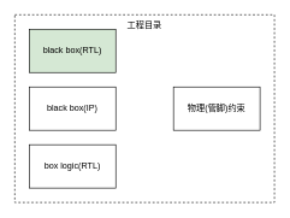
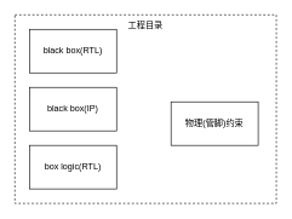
  <mxCell id="0" />
  <mxCell id="1" parent="0" />
  <mxCell id="2" value="box logic(RTL)" style="rounded=0;whiteSpace=wrap;html=1;" parent="1" vertex="1"><mxGeometry x="40" y="200" width="120" height="60" as="geometry" /></mxCell>
  <mxCell id="3" value="black box(IP)" style="rounded=0;whiteSpace=wrap;html=1;" parent="1" vertex="1"><mxGeometry x="40" y="120" width="120" height="60" as="geometry" /></mxCell>
- <mxCell id="4" value="black box(RTL)" style="rounded=0;whiteSpace=wrap;html=1;fillColor=#d5e8d4;" parent="1" vertex="1"><mxGeometry x="40" y="40" width="120" height="60" as="geometry" /></mxCell>
- <mxCell id="5" value="物理(管脚)约束" style="rounded=0;whiteSpace=wrap;html=1;" parent="1" vertex="1"><mxGeometry x="240" y="120" width="120" height="60" as="geometry" /></mxCell>
+ <mxCell id="4" value="black box(RTL)" style="rounded=0;whiteSpace=wrap;html=1;" parent="1" vertex="1"><mxGeometry x="40" y="40" width="120" height="60" as="geometry" /></mxCell>
+ <mxCell id="5" value="物理(管脚)约束" style="rounded=0;whiteSpace=wrap;html=1;" parent="1" vertex="1"><mxGeometry x="235" y="140" width="120" height="60" as="geometry" /></mxCell>
  <mxCell id="6" value="工程目录" style="rounded=0;whiteSpace=wrap;html=1;dashed=1;fillColor=none;verticalAlign=top;" parent="1" vertex="1"><mxGeometry x="20" y="20" width="360" height="260" as="geometry" /></mxCell>
